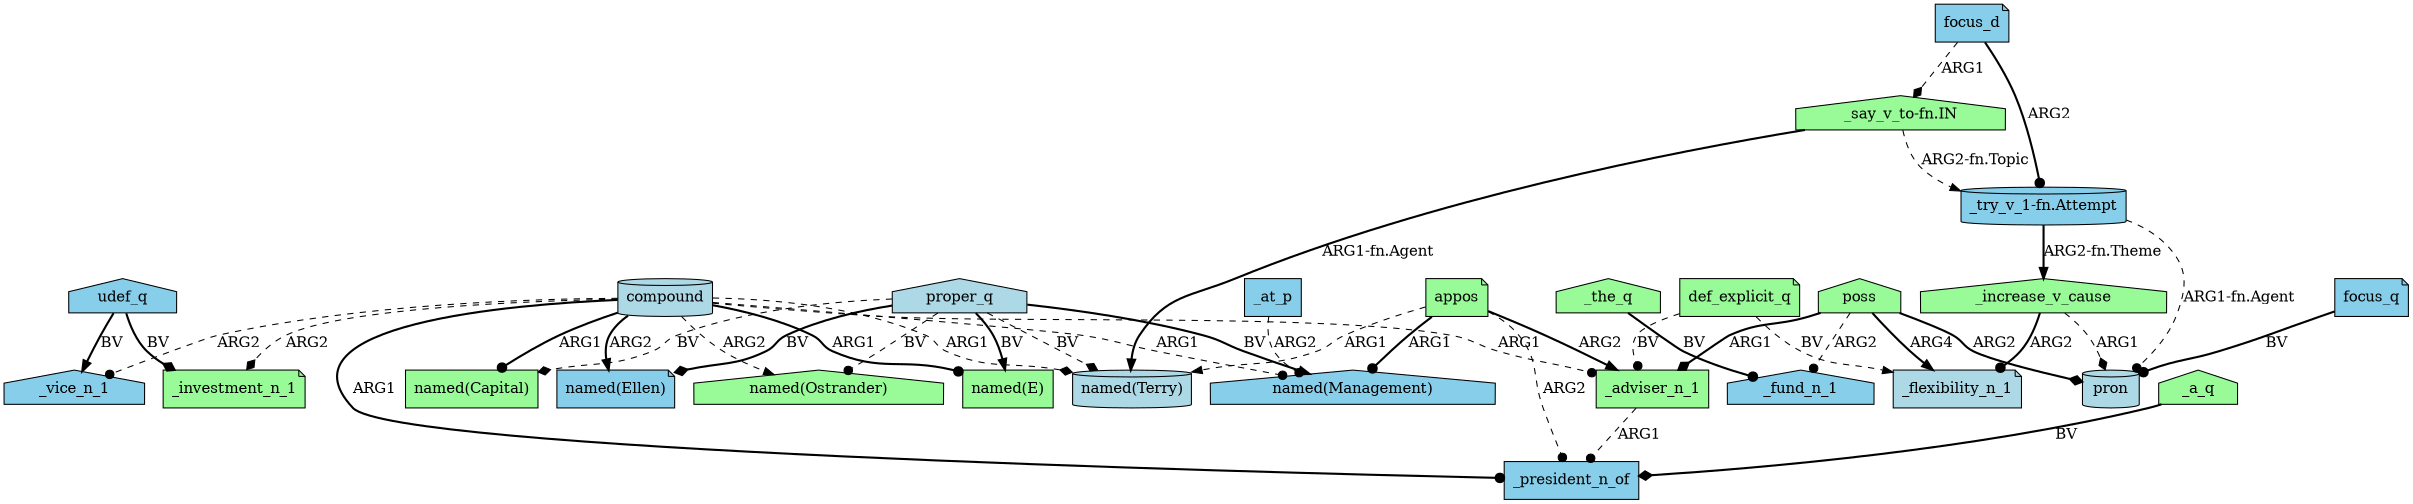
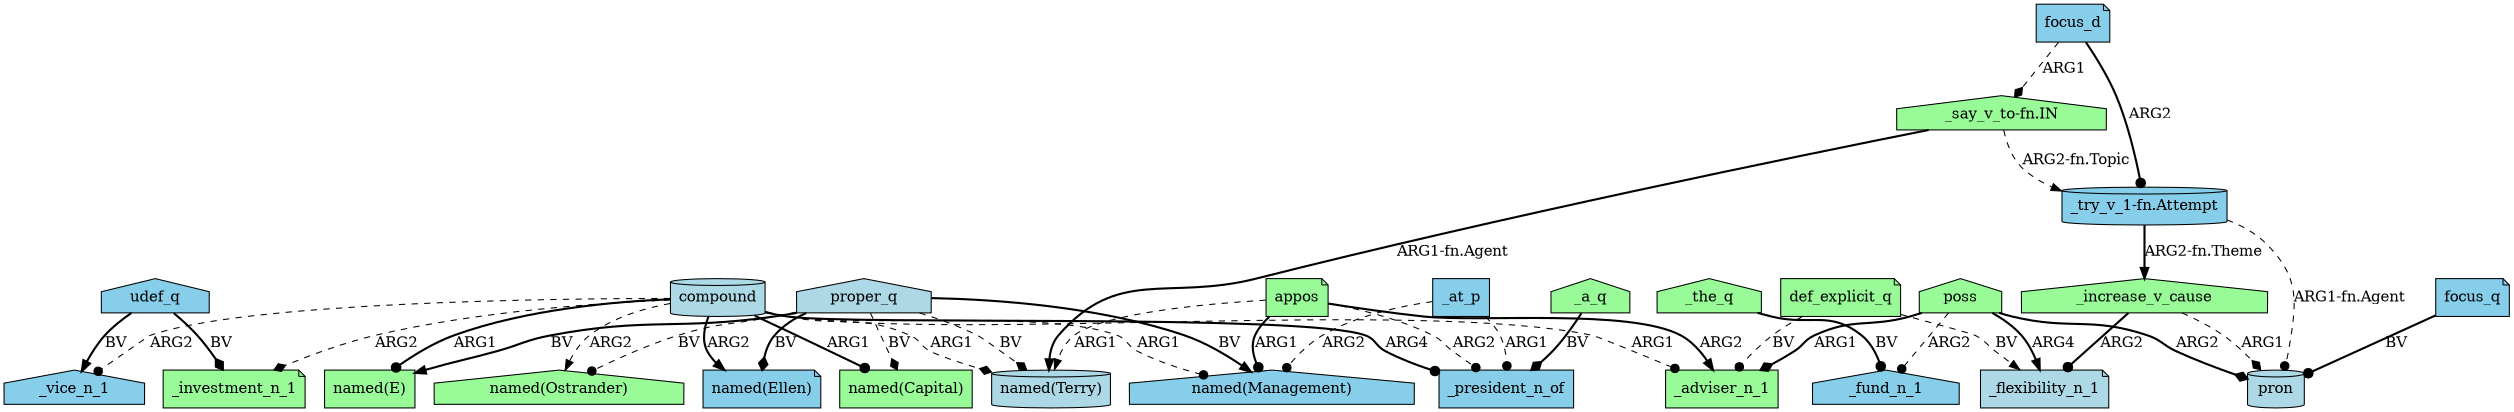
  digraph {
    node [fillcolor=palegreen shape=house style=filled]
    edge [arrowhead=dot style=bold]
    compound [fillcolor=lightblue shape=cylinder]
    _vice_n_1 [fillcolor=skyblue]
    "named(Terry)" [fillcolor=lightblue shape=cylinder]
    "named(Management)" [fillcolor=skyblue]
    "named(Capital)" [shape=box]
    _investment_n_1 [shape=note]
    "named(E)" [shape=box]
    _adviser_n_1 [shape=box]
    _president_n_of [fillcolor=skyblue shape=box]
    "named(Ellen)" [fillcolor=skyblue shape=note]
    "named(Ostrander)"
    "_say_v_to-fn.IN"
    "_try_v_1-fn.Attempt" [fillcolor=skyblue shape=cylinder]
    pron [fillcolor=lightblue shape=cylinder]
    _increase_v_cause
    appos [shape=note]
    proper_q [fillcolor=lightblue]
    poss
    _fund_n_1 [fillcolor=skyblue]
    _flexibility_n_1 [fillcolor=lightblue shape=note]
    _at_p [fillcolor=skyblue shape=box]
    focus_d [fillcolor=skyblue shape=note]
    def_explicit_q [shape=note]
    udef_q [fillcolor=skyblue]
    _the_q
    n26 [fillcolor=skyblue label=focus_q shape=note]
    _a_q
    compound -> _vice_n_1 [label=ARG2 style=dashed]
    compound -> "named(Terry)" [arrowhead=diamond label=ARG1 style=dashed]
    compound -> "named(Management)" [label=ARG1 style=dashed]
    compound -> "named(Capital)" [label=ARG1]
    compound -> _investment_n_1 [arrowhead=diamond label=ARG2 style=dashed]
    compound -> "named(E)" [label=ARG1]
    compound -> _adviser_n_1 [label=ARG1 style=dashed]
-   compound -> _president_n_of [label=ARG1]
+   compound -> _president_n_of [label=ARG4]
    compound -> "named(Ellen)" [arrowhead=normal label=ARG2]
    compound -> "named(Ostrander)" [arrowhead=normal label=ARG2 style=dashed]
    "_say_v_to-fn.IN" -> "named(Terry)" [arrowhead=normal label="ARG1-fn.Agent"]
    "_say_v_to-fn.IN" -> "_try_v_1-fn.Attempt" [arrowhead=normal label="ARG2-fn.Topic" style=dashed]
    "_try_v_1-fn.Attempt" -> pron [label="ARG1-fn.Agent" style=dashed]
    "_try_v_1-fn.Attempt" -> _increase_v_cause [arrowhead=normal label="ARG2-fn.Theme"]
    _increase_v_cause -> pron [arrowhead=diamond label=ARG1 style=dashed]
    _increase_v_cause -> _flexibility_n_1 [label=ARG2]
    appos -> "named(Terry)" [arrowhead=normal label=ARG1 style=dashed]
    appos -> "named(Management)" [label=ARG1]
    appos -> _adviser_n_1 [arrowhead=normal label=ARG2]
    appos -> _president_n_of [label=ARG2 style=dashed]
    proper_q -> "named(Terry)" [arrowhead=diamond label=BV style=dashed]
    proper_q -> "named(Management)" [arrowhead=normal label=BV]
    proper_q -> "named(Capital)" [arrowhead=diamond label=BV style=dashed]
    proper_q -> "named(E)" [arrowhead=normal label=BV]
    proper_q -> "named(Ellen)" [arrowhead=diamond label=BV]
    proper_q -> "named(Ostrander)" [label=BV style=dashed]
    poss -> _adviser_n_1 [arrowhead=diamond label=ARG1]
    poss -> pron [arrowhead=diamond label=ARG2]
    poss -> _fund_n_1 [label=ARG2 style=dashed]
    poss -> _flexibility_n_1 [arrowhead=normal label=ARG4]
    _at_p -> "named(Management)" [label=ARG2 style=dashed]
-   _adviser_n_1 -> _president_n_of [label=ARG1 style=dashed]
+   _at_p -> _president_n_of [label=ARG1 style=dashed]
    focus_d -> "_say_v_to-fn.IN" [arrowhead=diamond label=ARG1 style=dashed]
    focus_d -> "_try_v_1-fn.Attempt" [label=ARG2]
    def_explicit_q -> _adviser_n_1 [label=BV style=dashed]
    def_explicit_q -> _flexibility_n_1 [arrowhead=normal label=BV style=dashed]
    udef_q -> _vice_n_1 [arrowhead=normal label=BV]
    udef_q -> _investment_n_1 [arrowhead=diamond label=BV]
    _the_q -> _fund_n_1 [label=BV]
    n26 -> pron [label=BV]
    _a_q -> _president_n_of [arrowhead=diamond label=BV]
  }
